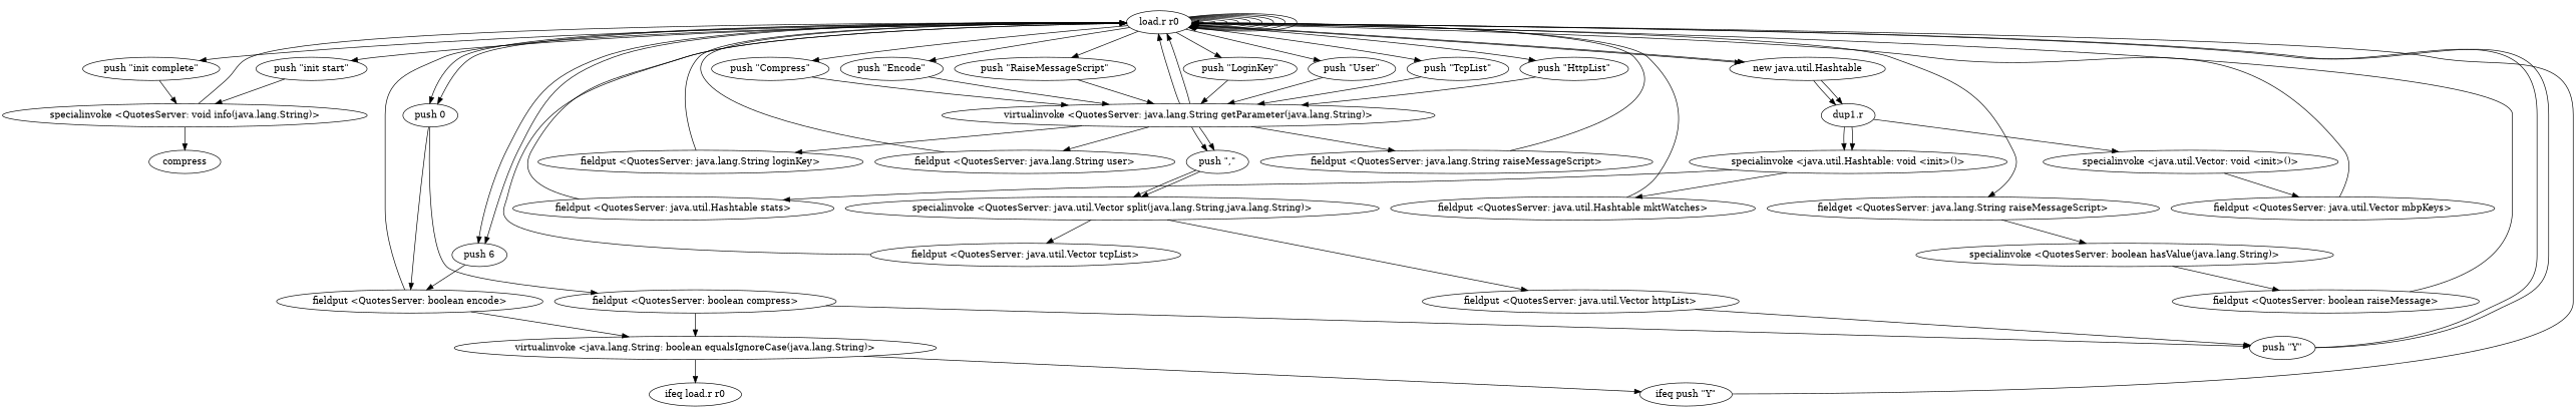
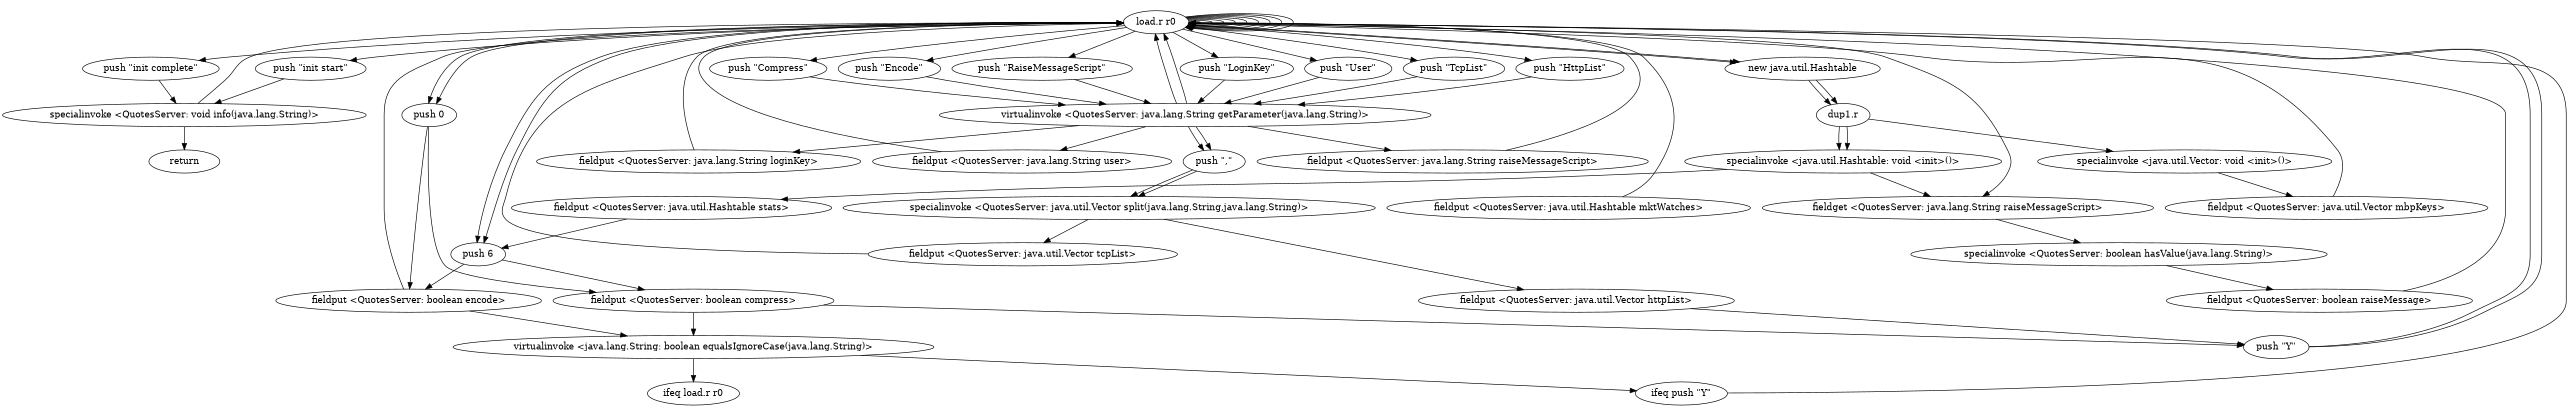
  digraph {
    "load.r r0"
    "push \"init start\""
    "push \"LoginKey\""
    "push \"User\""
    "push \"TcpList\""
    "push \"HttpList\""
    "push \"Compress\""
    "push 0"
    n9 [label="push 6"]
    "push \"Encode\""
    "push \"RaiseMessageScript\""
    "fieldget <QuotesServer: java.lang.String raiseMessageScript>"
    "new java.util.Hashtable"
    "push \"init complete\""
    "specialinvoke <QuotesServer: void info(java.lang.String)>"
    "virtualinvoke <QuotesServer: java.lang.String getParameter(java.lang.String)>"
    "fieldput <QuotesServer: boolean compress>"
    "fieldput <QuotesServer: boolean encode>"
    "specialinvoke <QuotesServer: boolean hasValue(java.lang.String)>"
    "dup1.r"
-   return [label=compress]
+   return
    "fieldput <QuotesServer: java.lang.String loginKey>"
    "fieldput <QuotesServer: java.lang.String user>"
    "push \",\""
    "fieldput <QuotesServer: java.lang.String raiseMessageScript>"
    "specialinvoke <QuotesServer: java.util.Vector split(java.lang.String,java.lang.String)>"
    "fieldput <QuotesServer: java.util.Vector tcpList>"
    "fieldput <QuotesServer: java.util.Vector httpList>"
    "push \"Y\""
    "virtualinvoke <java.lang.String: boolean equalsIgnoreCase(java.lang.String)>"
    "ifeq push \"Y\""
    "ifeq load.r r0"
    "fieldput <QuotesServer: boolean raiseMessage>"
    "specialinvoke <java.util.Hashtable: void <init>()>"
    "specialinvoke <java.util.Vector: void <init>()>"
    "fieldput <QuotesServer: java.util.Hashtable mktWatches>"
    "fieldput <QuotesServer: java.util.Hashtable stats>"
    "fieldput <QuotesServer: java.util.Vector mbpKeys>"
    "load.r r0" -> "load.r r0"
    "load.r r0" -> "load.r r0"
    "load.r r0" -> "load.r r0"
    "load.r r0" -> "load.r r0"
    "load.r r0" -> "load.r r0"
    "load.r r0" -> "load.r r0"
    "load.r r0" -> "load.r r0"
    "load.r r0" -> "load.r r0"
    "load.r r0" -> "load.r r0"
    "load.r r0" -> "push \"init start\""
    "load.r r0" -> "push \"LoginKey\""
    "load.r r0" -> "push \"User\""
    "load.r r0" -> "push \"TcpList\""
    "load.r r0" -> "push \"HttpList\""
    "load.r r0" -> "push \"Compress\""
    "load.r r0" -> "push 0"
    "load.r r0" -> "push 0"
    "load.r r0" -> n9
    "load.r r0" -> n9
    "load.r r0" -> "push \"Encode\""
    "load.r r0" -> "push \"RaiseMessageScript\""
    "load.r r0" -> "fieldget <QuotesServer: java.lang.String raiseMessageScript>"
    "load.r r0" -> "new java.util.Hashtable"
    "load.r r0" -> "new java.util.Hashtable"
    "load.r r0" -> "push \"init complete\""
    "push \"init start\"" -> "specialinvoke <QuotesServer: void info(java.lang.String)>"
    "push \"LoginKey\"" -> "virtualinvoke <QuotesServer: java.lang.String getParameter(java.lang.String)>"
    "push \"User\"" -> "virtualinvoke <QuotesServer: java.lang.String getParameter(java.lang.String)>"
    "push \"TcpList\"" -> "virtualinvoke <QuotesServer: java.lang.String getParameter(java.lang.String)>"
    "push \"HttpList\"" -> "virtualinvoke <QuotesServer: java.lang.String getParameter(java.lang.String)>"
    "push \"Compress\"" -> "virtualinvoke <QuotesServer: java.lang.String getParameter(java.lang.String)>"
    "push 0" -> "fieldput <QuotesServer: boolean compress>"
    "push 0" -> "fieldput <QuotesServer: boolean encode>"
+   n9 -> "fieldput <QuotesServer: boolean compress>"
    n9 -> "fieldput <QuotesServer: boolean encode>"
    "push \"Encode\"" -> "virtualinvoke <QuotesServer: java.lang.String getParameter(java.lang.String)>"
    "push \"RaiseMessageScript\"" -> "virtualinvoke <QuotesServer: java.lang.String getParameter(java.lang.String)>"
    "fieldget <QuotesServer: java.lang.String raiseMessageScript>" -> "specialinvoke <QuotesServer: boolean hasValue(java.lang.String)>"
    "new java.util.Hashtable" -> "dup1.r"
    "new java.util.Hashtable" -> "dup1.r"
    "push \"init complete\"" -> "specialinvoke <QuotesServer: void info(java.lang.String)>"
    "specialinvoke <QuotesServer: void info(java.lang.String)>" -> "load.r r0"
    "specialinvoke <QuotesServer: void info(java.lang.String)>" -> return
    "virtualinvoke <QuotesServer: java.lang.String getParameter(java.lang.String)>" -> "load.r r0"
    "virtualinvoke <QuotesServer: java.lang.String getParameter(java.lang.String)>" -> "load.r r0"
    "virtualinvoke <QuotesServer: java.lang.String getParameter(java.lang.String)>" -> "fieldput <QuotesServer: java.lang.String loginKey>"
    "virtualinvoke <QuotesServer: java.lang.String getParameter(java.lang.String)>" -> "fieldput <QuotesServer: java.lang.String user>"
    "virtualinvoke <QuotesServer: java.lang.String getParameter(java.lang.String)>" -> "push \",\""
    "virtualinvoke <QuotesServer: java.lang.String getParameter(java.lang.String)>" -> "push \",\""
    "virtualinvoke <QuotesServer: java.lang.String getParameter(java.lang.String)>" -> "fieldput <QuotesServer: java.lang.String raiseMessageScript>"
    "fieldput <QuotesServer: boolean compress>" -> "push \"Y\""
    "fieldput <QuotesServer: boolean compress>" -> "virtualinvoke <java.lang.String: boolean equalsIgnoreCase(java.lang.String)>"
    "fieldput <QuotesServer: boolean encode>" -> "load.r r0"
    "fieldput <QuotesServer: boolean encode>" -> "virtualinvoke <java.lang.String: boolean equalsIgnoreCase(java.lang.String)>"
    "specialinvoke <QuotesServer: boolean hasValue(java.lang.String)>" -> "fieldput <QuotesServer: boolean raiseMessage>"
    "dup1.r" -> "specialinvoke <java.util.Hashtable: void <init>()>"
    "dup1.r" -> "specialinvoke <java.util.Hashtable: void <init>()>"
    "dup1.r" -> "specialinvoke <java.util.Vector: void <init>()>"
    "fieldput <QuotesServer: java.lang.String loginKey>" -> "load.r r0"
    "fieldput <QuotesServer: java.lang.String user>" -> "load.r r0"
    "push \",\"" -> "specialinvoke <QuotesServer: java.util.Vector split(java.lang.String,java.lang.String)>"
    "push \",\"" -> "specialinvoke <QuotesServer: java.util.Vector split(java.lang.String,java.lang.String)>"
    "fieldput <QuotesServer: java.lang.String raiseMessageScript>" -> "load.r r0"
    "specialinvoke <QuotesServer: java.util.Vector split(java.lang.String,java.lang.String)>" -> "fieldput <QuotesServer: java.util.Vector tcpList>"
    "specialinvoke <QuotesServer: java.util.Vector split(java.lang.String,java.lang.String)>" -> "fieldput <QuotesServer: java.util.Vector httpList>"
    "fieldput <QuotesServer: java.util.Vector tcpList>" -> "load.r r0"
    "fieldput <QuotesServer: java.util.Vector httpList>" -> "push \"Y\""
    "push \"Y\"" -> "load.r r0"
    "push \"Y\"" -> "load.r r0"
    "virtualinvoke <java.lang.String: boolean equalsIgnoreCase(java.lang.String)>" -> "ifeq push \"Y\""
    "virtualinvoke <java.lang.String: boolean equalsIgnoreCase(java.lang.String)>" -> "ifeq load.r r0"
    "ifeq push \"Y\"" -> "load.r r0"
    "fieldput <QuotesServer: boolean raiseMessage>" -> "load.r r0"
-   "specialinvoke <java.util.Hashtable: void <init>()>" -> "fieldput <QuotesServer: java.util.Hashtable mktWatches>"
+   "specialinvoke <java.util.Hashtable: void <init>()>" -> "fieldget <QuotesServer: java.lang.String raiseMessageScript>"
    "specialinvoke <java.util.Hashtable: void <init>()>" -> "fieldput <QuotesServer: java.util.Hashtable stats>"
    "specialinvoke <java.util.Vector: void <init>()>" -> "fieldput <QuotesServer: java.util.Vector mbpKeys>"
    "fieldput <QuotesServer: java.util.Hashtable mktWatches>" -> "load.r r0"
-   "fieldput <QuotesServer: java.util.Hashtable stats>" -> "load.r r0"
+   "fieldput <QuotesServer: java.util.Hashtable stats>" -> n9
    "fieldput <QuotesServer: java.util.Vector mbpKeys>" -> "load.r r0"
  }
